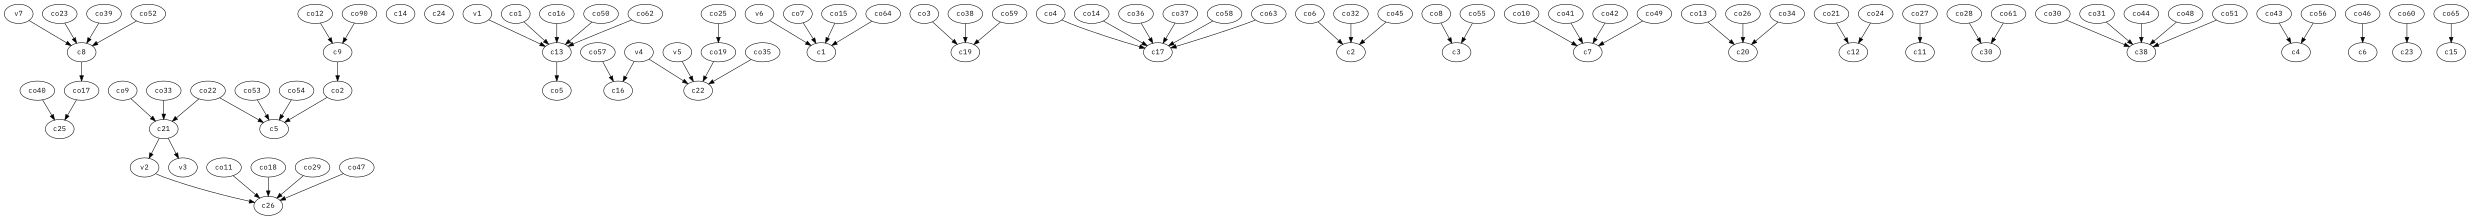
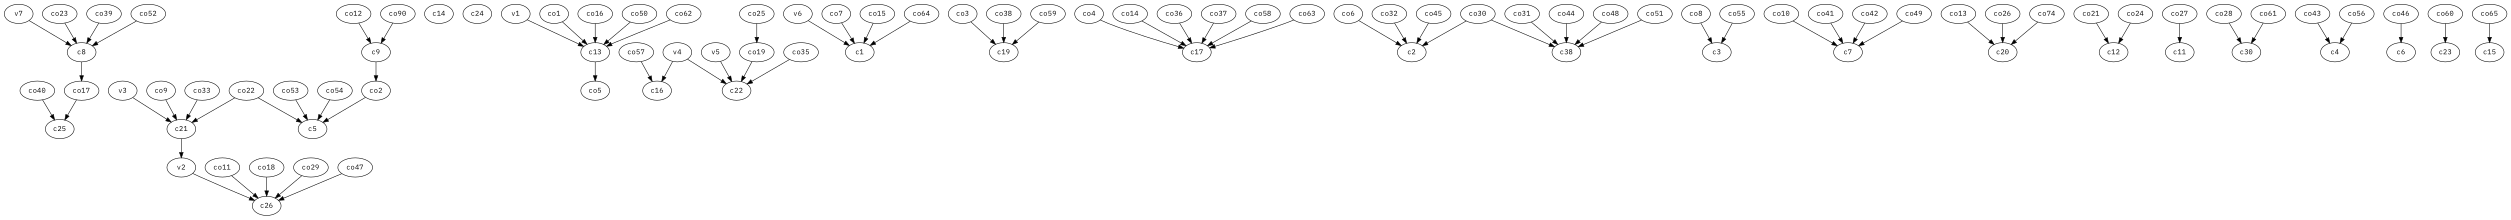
  strict digraph {
    fontname="IBM Plex Mono"
    node [fontname="IBM Plex Mono"]
    edge [fontname="IBM Plex Mono" weight=1]
    c8
    co17
    c25
    c9
    co2
    c5
    c14
    c21
    v2
    c26
    c24
    v1
    c13
    co5
    v3
    v4
    c16
    c22
    v5
    v6
    c1
    v7
    co1
    co3
    c19
    co4
    c17
    co6
    c2
    co7
    co8
    c3
    co9
    co10
    c7
    co11
    co12
    co13
    c20
    co14
    co15
    co16
    co18
    co19
    n45 [label=co90]
    co21
    c12
    co22
    co23
    co24
    co25
    co26
    co27
    c11
    n55 [label=c30]
    co28
    co29
    co30
    n59 [label=c38]
    co31
    co32
    co33
-   co34
+   co34 [label=co74]
    co35
    co36
    co37
    co38
    co39
    co40
    co41
    co42
    co43
    c4
    co44
    co45
    co46
    c6
    co47
    co48
    co49
    co50
    co51
    co52
    co53
    co54
    co55
    co56
    co57
    co58
    co59
    co60
    c23
    co61
    co62
    co63
    co64
    co65
    c15
    c8 -> co17
    co17 -> c25
    c9 -> co2
    co2 -> c5
    c21 -> v2
    v2 -> c26
    v1 -> c13
    c13 -> co5
-   c21 -> v3
+   v3 -> c21
    v4 -> c16
    v4 -> c22
    v5 -> c22
    v6 -> c1
    v7 -> c8
    co1 -> c13
    co3 -> c19
    co4 -> c17
    co6 -> c2
    co7 -> c1
    co8 -> c3
    co9 -> c21
    co10 -> c7
    co11 -> c26
    co12 -> c9
    co13 -> c20
    co14 -> c17
    co15 -> c1
    co16 -> c13
    co18 -> c26
    co19 -> c22
    n45 -> c9
    co21 -> c12
    co22 -> c5
    co22 -> c21
    co23 -> c8
    co24 -> c12
    co25 -> co19
    co26 -> c20
    co27 -> c11
    co28 -> n55
    co29 -> c26
+   co30 -> c2
    co30 -> n59
    co31 -> n59
    co32 -> c2
    co33 -> c21
    co34 -> c20
    co35 -> c22
    co36 -> c17
    co37 -> c17
    co38 -> c19
    co39 -> c8
    co40 -> c25
    co41 -> c7
    co42 -> c7
    co43 -> c4
    co44 -> n59
    co45 -> c2
    co46 -> c6
    co47 -> c26
    co48 -> n59
    co49 -> c7
    co50 -> c13
    co51 -> n59
    co52 -> c8
    co53 -> c5
    co54 -> c5
    co55 -> c3
    co56 -> c4
    co57 -> c16
    co58 -> c17
    co59 -> c19
    co60 -> c23
    co61 -> n55
    co62 -> c13
    co63 -> c17
    co64 -> c1
    co65 -> c15
  }
